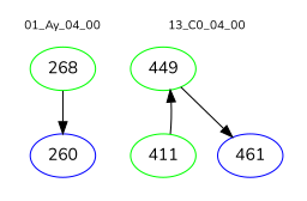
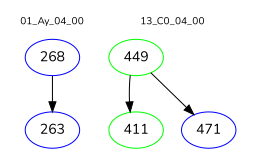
  digraph {
    fontname=Nunito
    node [color=blue fontname=Nunito]
    edge [color=black fontname=Nunito]
-   n1 [color=green label=268]
-   n2 [label=260]
+   n1 [label=268]
+   n2 [label=263]
    n3 [color=green label=449]
    n4 [color=green label=411]
-   n5 [label=461]
+   n5 [label=471]
    subgraph cluster_1 {
      color=white
      fontsize=10
      label="01_Ay_04_00"
      n1
      n2
    }
    subgraph cluster_2 {
      color=white
      fontsize=10
      label="13_C0_04_00"
      n3
      n4
      n5
    }
    n1 -> n2
-   n4 -> n3
+   n3 -> n4
    n3 -> n5
  }
